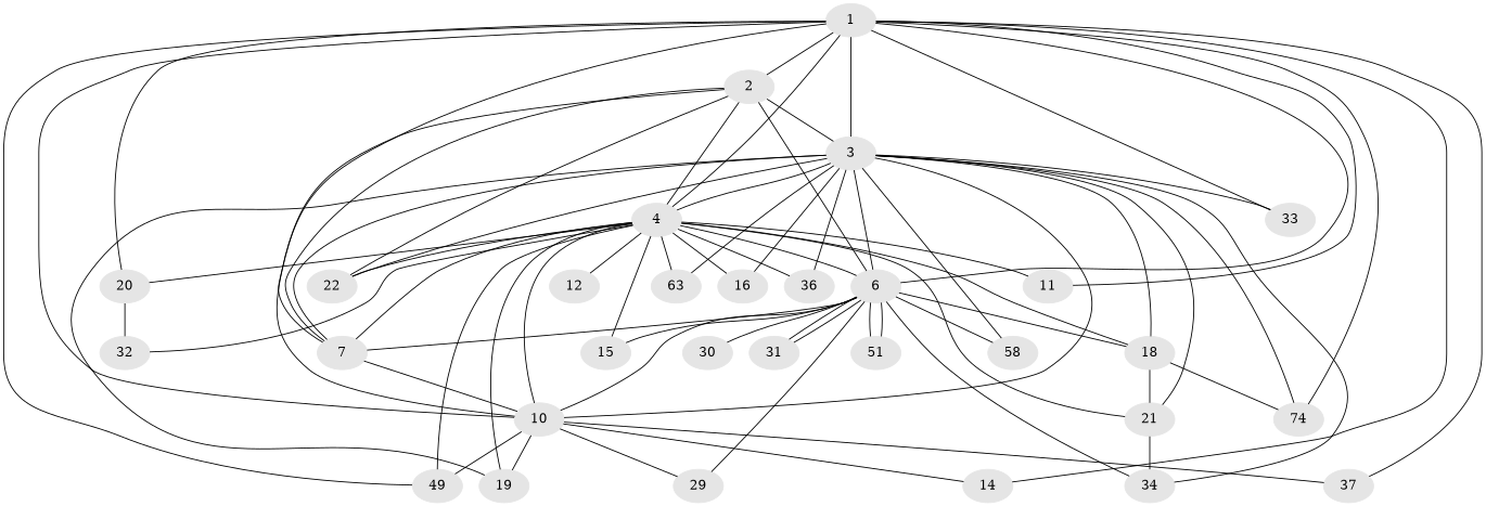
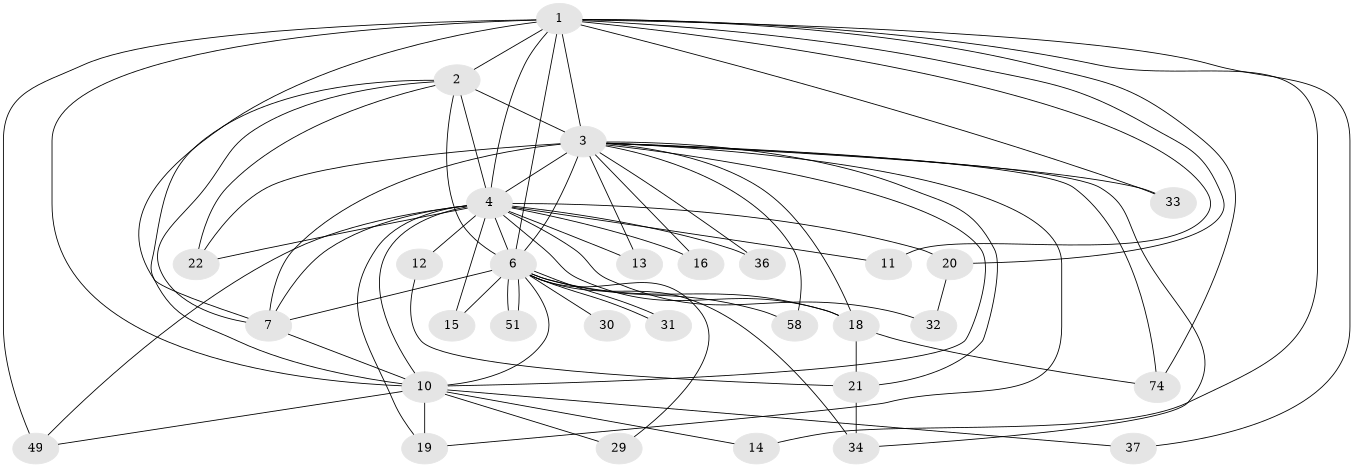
  graph {
    node [color=gray90 style=filled]
    2 [super="+42+26"]
    3 [super="+5+8"]
    4 [super="+9"]
    6 [super="+17"]
    7
    10 [super="+25"]
    22 [super="+28+41"]
    1
    11
    14
    20
    n12 [label=74 super="+40"]
    33
    37
    49 [super="+60"]
-   13 [label=63]
+   13
    16
    18 [super="+47+50"]
    19
    21
    34
    36
    58
    12
    15
    32
    30
    29
    31
    51
    2 -- 3 [weight=3]
    2 -- 4 [weight=2]
    2 -- 6 [weight=2]
    2 -- 7
    2 -- 10
    2 -- 22
    3 -- 4 [weight=9]
    3 -- 6 [weight=3]
    3 -- 7 [weight=3]
    3 -- 10 [weight=4]
    3 -- 22 [weight=2]
    3 -- n12
    3 -- 33
    3 -- 13
    3 -- 16
    3 -- 18
    3 -- 19
    3 -- 21
    3 -- 34
    3 -- 36 [weight=2]
    3 -- 58
    4 -- 6 [weight=2]
    4 -- 7 [weight=3]
    4 -- 10 [weight=4]
    4 -- 22
    4 -- 11
    4 -- 20 [weight=2]
    4 -- 49
    4 -- 13
    4 -- 16
    4 -- 18
    4 -- 19
-   4 -- 21
+   12 -- 21
    4 -- 36
    4 -- 12 [weight=2]
    4 -- 15
    4 -- 32
    6 -- 7
    6 -- 10
    6 -- 18
    6 -- 34
    6 -- 58
    6 -- 15
    6 -- 30
    6 -- 29
    6 -- 31
    6 -- 31
    6 -- 51
    6 -- 51
    7 -- 10
    10 -- 14
    10 -- 37
    10 -- 49
    10 -- 19
    10 -- 29
    1 -- 2 [weight=2]
    1 -- 3 [weight=3]
    1 -- 4 [weight=2]
    1 -- 6 [weight=3]
    1 -- 7
    1 -- 10
    1 -- 11
    1 -- 14
    1 -- 20
    1 -- n12 [weight=2]
    1 -- 33
    1 -- 37
    1 -- 49
    20 -- 32
    18 -- n12
    18 -- 21
    21 -- 34
  }
